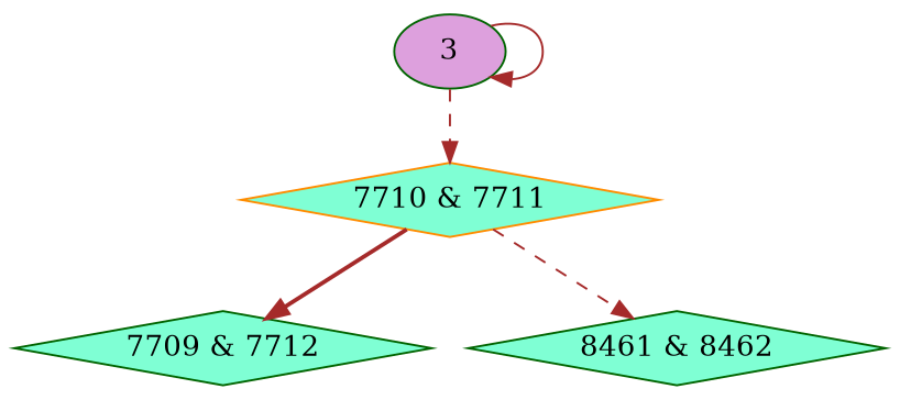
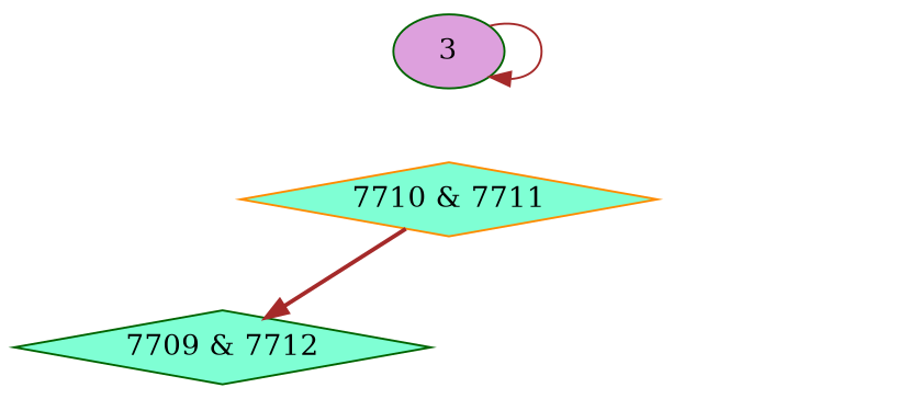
  digraph {
    node [color=darkgreen fillcolor=aquamarine shape=diamond style=filled]
    edge [color=brown style=dashed]
    n1 [label="7709 & 7712"]
    n2 [color=darkorange label="7710 & 7711"]
-   n3 [label="8461 & 8462"]
    3 [fillcolor=plum shape=""]
    n2 -> n1 [style=bold]
-   n2 -> n3
-   3 -> n2
    3 -> 3 [style=solid]
  }
